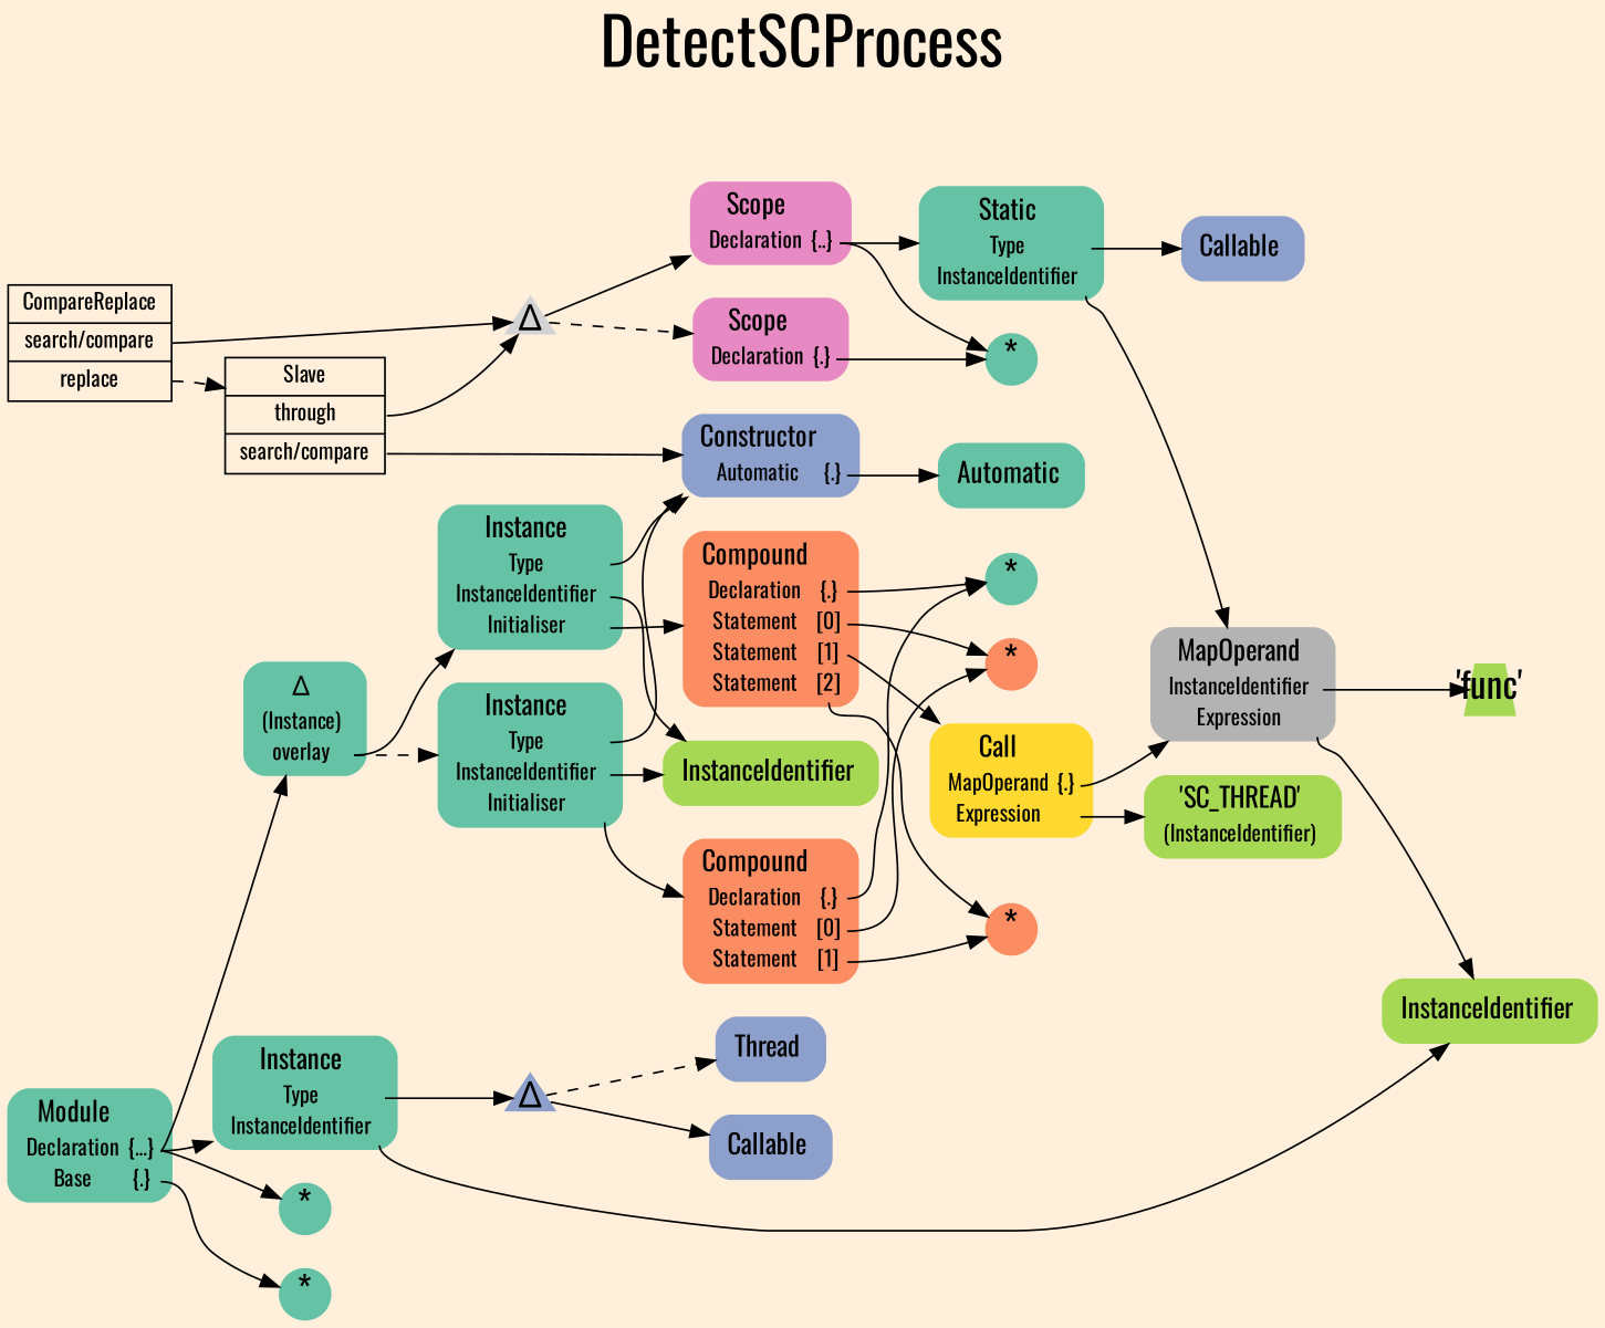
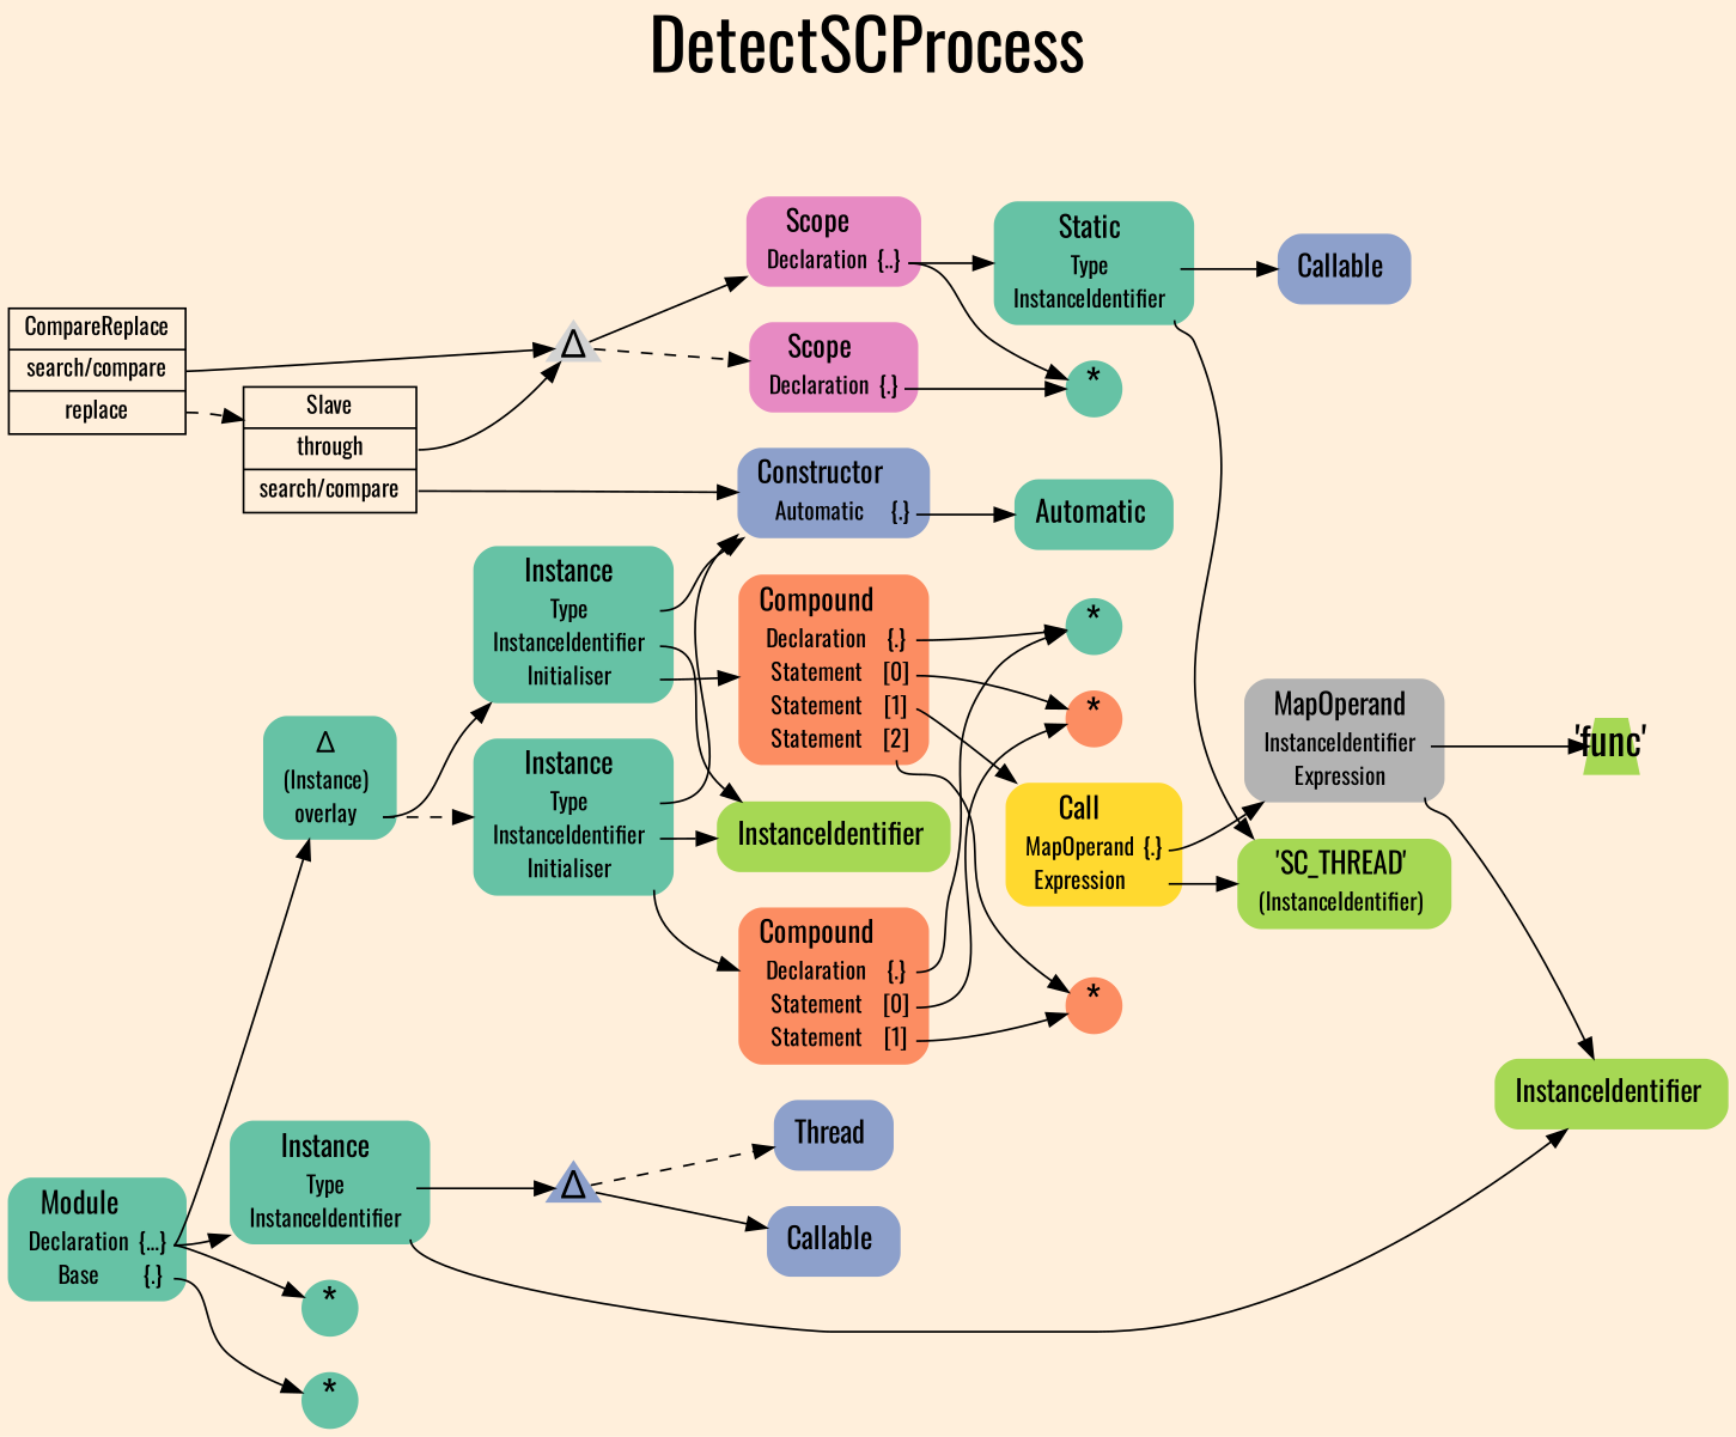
  digraph {
    bgcolor=antiquewhite1
    color=black
    fontcolor=black
    fontname=Oswald
    fontsize=36
    label=DetectSCProcess
    labelloc=t
    rankdir=LR
    ranksep=0.3
    node [fillcolor="/set28/1" fontname=Oswald fontsize=12 shape=plaintext style="rounded,filled"]
    edge [color=black fontcolor=black fontname=Oswald tailport=port0]
    n1 [color=black fillcolor=antiquewhite1 fontcolor=black label="<fixed> CompareReplace | <port0> search/compare | <port1> replace" shape=record style=filled]
    n2 [fixedsize=true fontsize=20 height=0.4 label=<Δ> penwidth=0.0 shape=triangle style=filled width=0.4 fillcolor=""]
    n3 [color=black fillcolor=antiquewhite1 fontcolor=black label="<fixed> Slave | <port0> through | <port1> search/compare" shape=record style=filled]
    n4 [fillcolor="/set28/4" label=<<TABLE BORDER="0" CELLBORDER="0" CELLSPACING="0">      <TR><TD><FONT POINT-SIZE="15.0">Scope</FONT></TD><TD></TD></TR>      <TR><TD>Declaration</TD><TD PORT="port0">{..}</TD></TR>     </TABLE>>]
    n5 [fillcolor="/set28/4" label=<<TABLE BORDER="0" CELLBORDER="0" CELLSPACING="0">      <TR><TD><FONT POINT-SIZE="15.0">Scope</FONT></TD><TD></TD></TR>      <TR><TD>Declaration</TD><TD PORT="port0">{.}</TD></TR>     </TABLE>>]
    n6 [fillcolor="/set28/3" label=<<TABLE BORDER="0" CELLBORDER="0" CELLSPACING="0">      <TR><TD><FONT POINT-SIZE="15.0">Constructor</FONT></TD><TD></TD></TR>      <TR><TD>Automatic</TD><TD PORT="port0">{.}</TD></TR>     </TABLE>>]
    n7 [fixedsize=true fontsize=20 height=0.4 label=<*> penwidth=0.0 shape=circle style=filled width=0.4]
    n8 [label=<<TABLE BORDER="0" CELLBORDER="0" CELLSPACING="0">      <TR><TD><FONT POINT-SIZE="15.0">Static</FONT></TD><TD></TD></TR>      <TR><TD>Type</TD><TD PORT="port0"></TD></TR>      <TR><TD>InstanceIdentifier</TD><TD PORT="port1"></TD></TR>     </TABLE>>]
    n9 [fillcolor="/set28/3" label=<<TABLE BORDER="0" CELLBORDER="0" CELLSPACING="0">      <TR><TD><FONT POINT-SIZE="15.0">Callable</FONT></TD><TD></TD></TR>     </TABLE>>]
    n10 [fillcolor="/set28/5" label=<<TABLE BORDER="0" CELLBORDER="0" CELLSPACING="0">      <TR><TD><FONT POINT-SIZE="15.0">'SC_THREAD'</FONT></TD><TD></TD></TR>      <TR><TD>(InstanceIdentifier)</TD><TD PORT="port0"></TD></TR>     </TABLE>>]
    n11 [label=<<TABLE BORDER="0" CELLBORDER="0" CELLSPACING="0">      <TR><TD><FONT POINT-SIZE="15.0">Module</FONT></TD><TD></TD></TR>      <TR><TD>Declaration</TD><TD PORT="port0">{...}</TD></TR>      <TR><TD>Base</TD><TD PORT="port1">{.}</TD></TR>     </TABLE>>]
    n12 [label=<<TABLE BORDER="0" CELLBORDER="0" CELLSPACING="0">      <TR><TD><FONT POINT-SIZE="15.0">Δ</FONT></TD><TD></TD></TR>      <TR><TD>(Instance)</TD><TD PORT="port0"></TD></TR>      <TR><TD>overlay</TD><TD PORT="port1"></TD></TR>     </TABLE>>]
    n13 [label=<<TABLE BORDER="0" CELLBORDER="0" CELLSPACING="0">      <TR><TD><FONT POINT-SIZE="15.0">Instance</FONT></TD><TD></TD></TR>      <TR><TD>Type</TD><TD PORT="port0"></TD></TR>      <TR><TD>InstanceIdentifier</TD><TD PORT="port1"></TD></TR>     </TABLE>>]
    n14 [fixedsize=true fontsize=20 height=0.4 label=<*> penwidth=0.0 shape=circle style=filled width=0.4]
    n15 [fixedsize=true fontsize=20 height=0.4 label=<*> penwidth=0.0 shape=circle style=filled width=0.4]
    n16 [label=<<TABLE BORDER="0" CELLBORDER="0" CELLSPACING="0">      <TR><TD><FONT POINT-SIZE="15.0">Instance</FONT></TD><TD></TD></TR>      <TR><TD>Type</TD><TD PORT="port0"></TD></TR>      <TR><TD>InstanceIdentifier</TD><TD PORT="port1"></TD></TR>      <TR><TD>Initialiser</TD><TD PORT="port2"></TD></TR>     </TABLE>>]
    n17 [label=<<TABLE BORDER="0" CELLBORDER="0" CELLSPACING="0">      <TR><TD><FONT POINT-SIZE="15.0">Instance</FONT></TD><TD></TD></TR>      <TR><TD>Type</TD><TD PORT="port0"></TD></TR>      <TR><TD>InstanceIdentifier</TD><TD PORT="port1"></TD></TR>      <TR><TD>Initialiser</TD><TD PORT="port2"></TD></TR>     </TABLE>>]
    n18 [fillcolor="/set28/5" label=<<TABLE BORDER="0" CELLBORDER="0" CELLSPACING="0">      <TR><TD><FONT POINT-SIZE="15.0">InstanceIdentifier</FONT></TD><TD></TD></TR>     </TABLE>>]
    n19 [fillcolor="/set28/3" fixedsize=true fontsize=20 height=0.4 label=<Δ> penwidth=0.0 shape=triangle style=filled width=0.4]
    n20 [fillcolor="/set28/5" label=<<TABLE BORDER="0" CELLBORDER="0" CELLSPACING="0">      <TR><TD><FONT POINT-SIZE="15.0">InstanceIdentifier</FONT></TD><TD></TD></TR>     </TABLE>>]
    n21 [fillcolor="/set28/2" label=<<TABLE BORDER="0" CELLBORDER="0" CELLSPACING="0">      <TR><TD><FONT POINT-SIZE="15.0">Compound</FONT></TD><TD></TD></TR>      <TR><TD>Declaration</TD><TD PORT="port0">{.}</TD></TR>      <TR><TD>Statement</TD><TD PORT="port1">[0]</TD></TR>      <TR><TD>Statement</TD><TD PORT="port2">[1]</TD></TR>      <TR><TD>Statement</TD><TD PORT="port3">[2]</TD></TR>     </TABLE>>]
    n22 [fillcolor="/set28/2" label=<<TABLE BORDER="0" CELLBORDER="0" CELLSPACING="0">      <TR><TD><FONT POINT-SIZE="15.0">Compound</FONT></TD><TD></TD></TR>      <TR><TD>Declaration</TD><TD PORT="port0">{.}</TD></TR>      <TR><TD>Statement</TD><TD PORT="port1">[0]</TD></TR>      <TR><TD>Statement</TD><TD PORT="port2">[1]</TD></TR>     </TABLE>>]
    n23 [label=<<TABLE BORDER="0" CELLBORDER="0" CELLSPACING="0">      <TR><TD><FONT POINT-SIZE="15.0">Automatic</FONT></TD><TD></TD></TR>     </TABLE>>]
    n24 [fixedsize=true fontsize=20 height=0.4 label=<*> penwidth=0.0 shape=circle style=filled width=0.4]
    n25 [fillcolor="/set28/2" fixedsize=true fontsize=20 height=0.4 label=<*> penwidth=0.0 shape=circle style=filled width=0.4]
    n26 [fillcolor="/set28/6" label=<<TABLE BORDER="0" CELLBORDER="0" CELLSPACING="0">      <TR><TD><FONT POINT-SIZE="15.0">Call</FONT></TD><TD></TD></TR>      <TR><TD>MapOperand</TD><TD PORT="port0">{.}</TD></TR>      <TR><TD>Expression</TD><TD PORT="port1"></TD></TR>     </TABLE>>]
    n27 [fillcolor="/set28/2" fixedsize=true fontsize=20 height=0.4 label=<*> penwidth=0.0 shape=circle style=filled width=0.4]
    n28 [fillcolor="/set28/8" label=<<TABLE BORDER="0" CELLBORDER="0" CELLSPACING="0">      <TR><TD><FONT POINT-SIZE="15.0">MapOperand</FONT></TD><TD></TD></TR>      <TR><TD>InstanceIdentifier</TD><TD PORT="port0"></TD></TR>      <TR><TD>Expression</TD><TD PORT="port1"></TD></TR>     </TABLE>>]
    n29 [fillcolor="/set28/5" fixedsize=true fontsize=20 height=0.4 label=<'func'> penwidth=0.0 shape=trapezium style=filled width=0.4]
    n30 [fillcolor="/set28/3" label=<<TABLE BORDER="0" CELLBORDER="0" CELLSPACING="0">      <TR><TD><FONT POINT-SIZE="15.0">Callable</FONT></TD><TD></TD></TR>     </TABLE>>]
    n31 [fillcolor="/set28/3" label=<<TABLE BORDER="0" CELLBORDER="0" CELLSPACING="0">      <TR><TD><FONT POINT-SIZE="15.0">Thread</FONT></TD><TD></TD></TR>     </TABLE>>]
    n1 -> n2
    n1 -> n3 [style=dashed tailport=port1]
    n2 -> n4
    n2 -> n5 [style=dashed]
    n3 -> n2
    n3 -> n6 [tailport=port1]
    n4 -> n7
    n4 -> n8
    n5 -> n7
    n6 -> n23
    n8 -> n9
-   n8 -> n28 [tailport=port1]
+   n8 -> n10 [tailport=port1]
    n11 -> n12
    n11 -> n13
    n11 -> n14
    n11 -> n15 [tailport=port1]
    n12 -> n16 [tailport=port1]
    n12 -> n17 [style=dashed tailport=port1]
    n13 -> n18 [tailport=port1]
    n13 -> n19
    n16 -> n6
    n16 -> n20 [tailport=port1]
    n16 -> n21 [tailport=port2]
    n17 -> n6
    n17 -> n20 [tailport=port1]
    n17 -> n22 [tailport=port2]
    n19 -> n30
    n19 -> n31 [style=dashed]
    n21 -> n24
    n21 -> n25 [tailport=port1]
    n21 -> n26 [tailport=port2]
    n21 -> n27 [tailport=port3]
    n22 -> n24
    n22 -> n25 [tailport=port1]
    n22 -> n27 [tailport=port2]
    n26 -> n10 [tailport=port1]
    n26 -> n28
    n28 -> n18 [tailport=port1]
    n28 -> n29
  }
